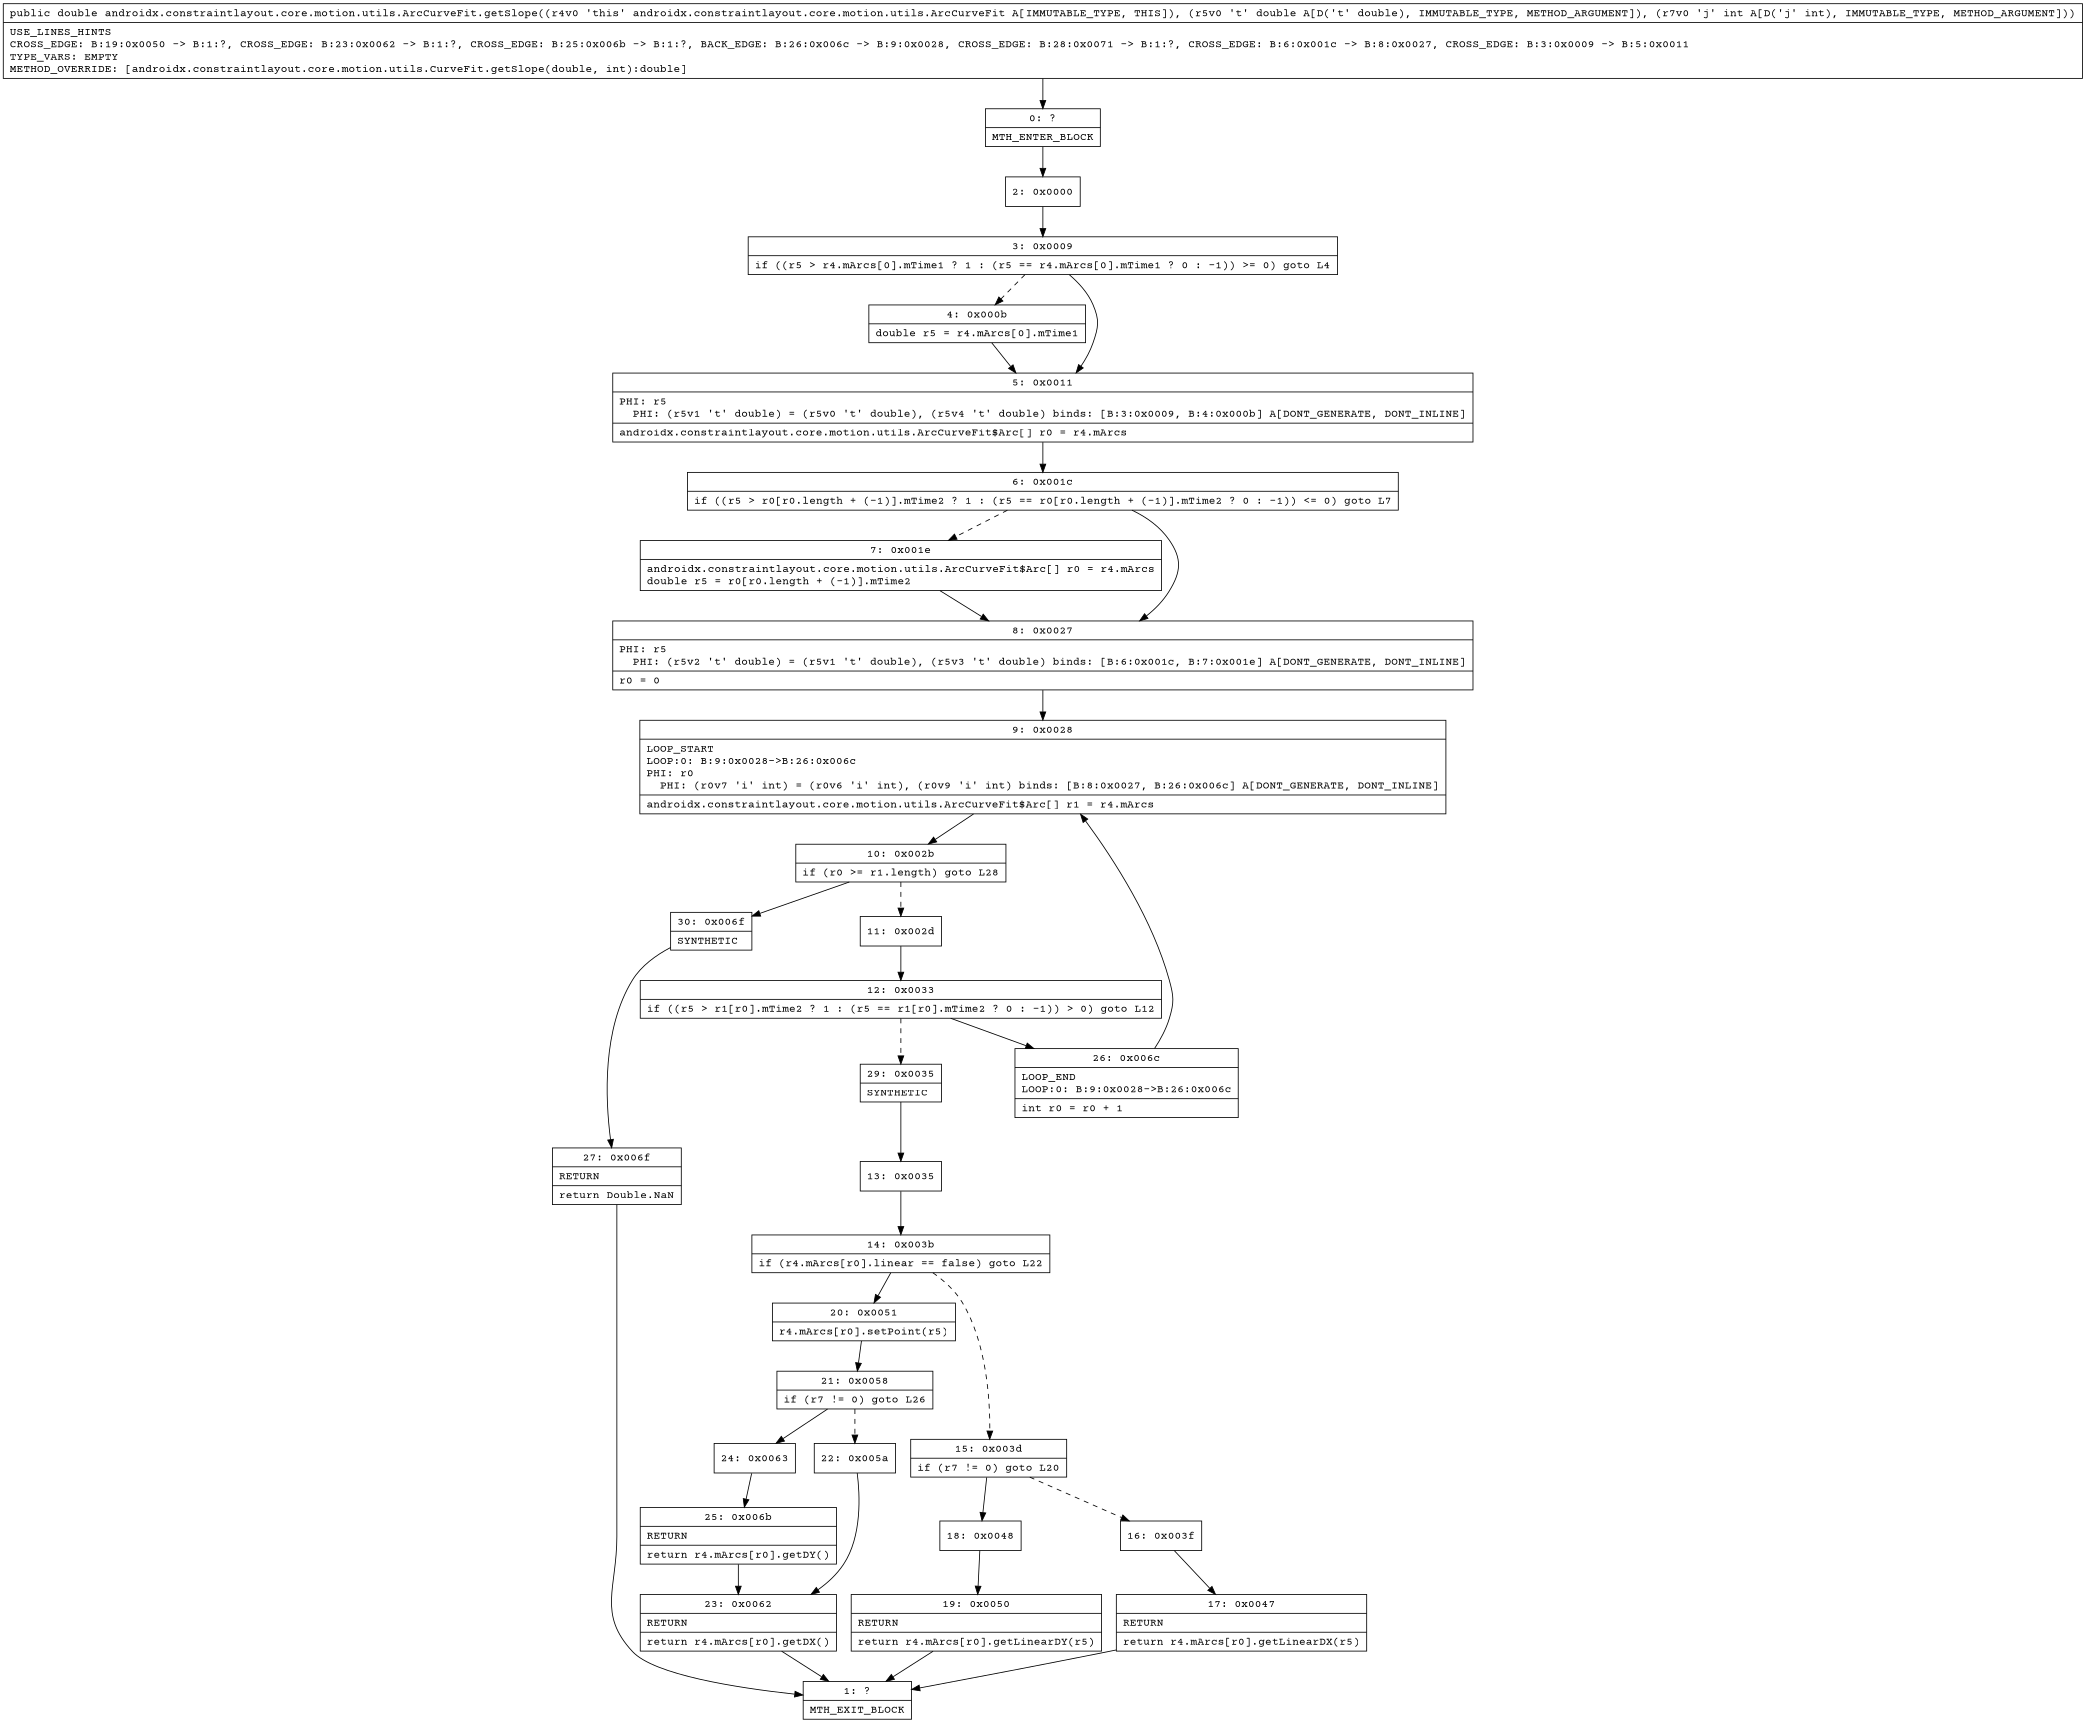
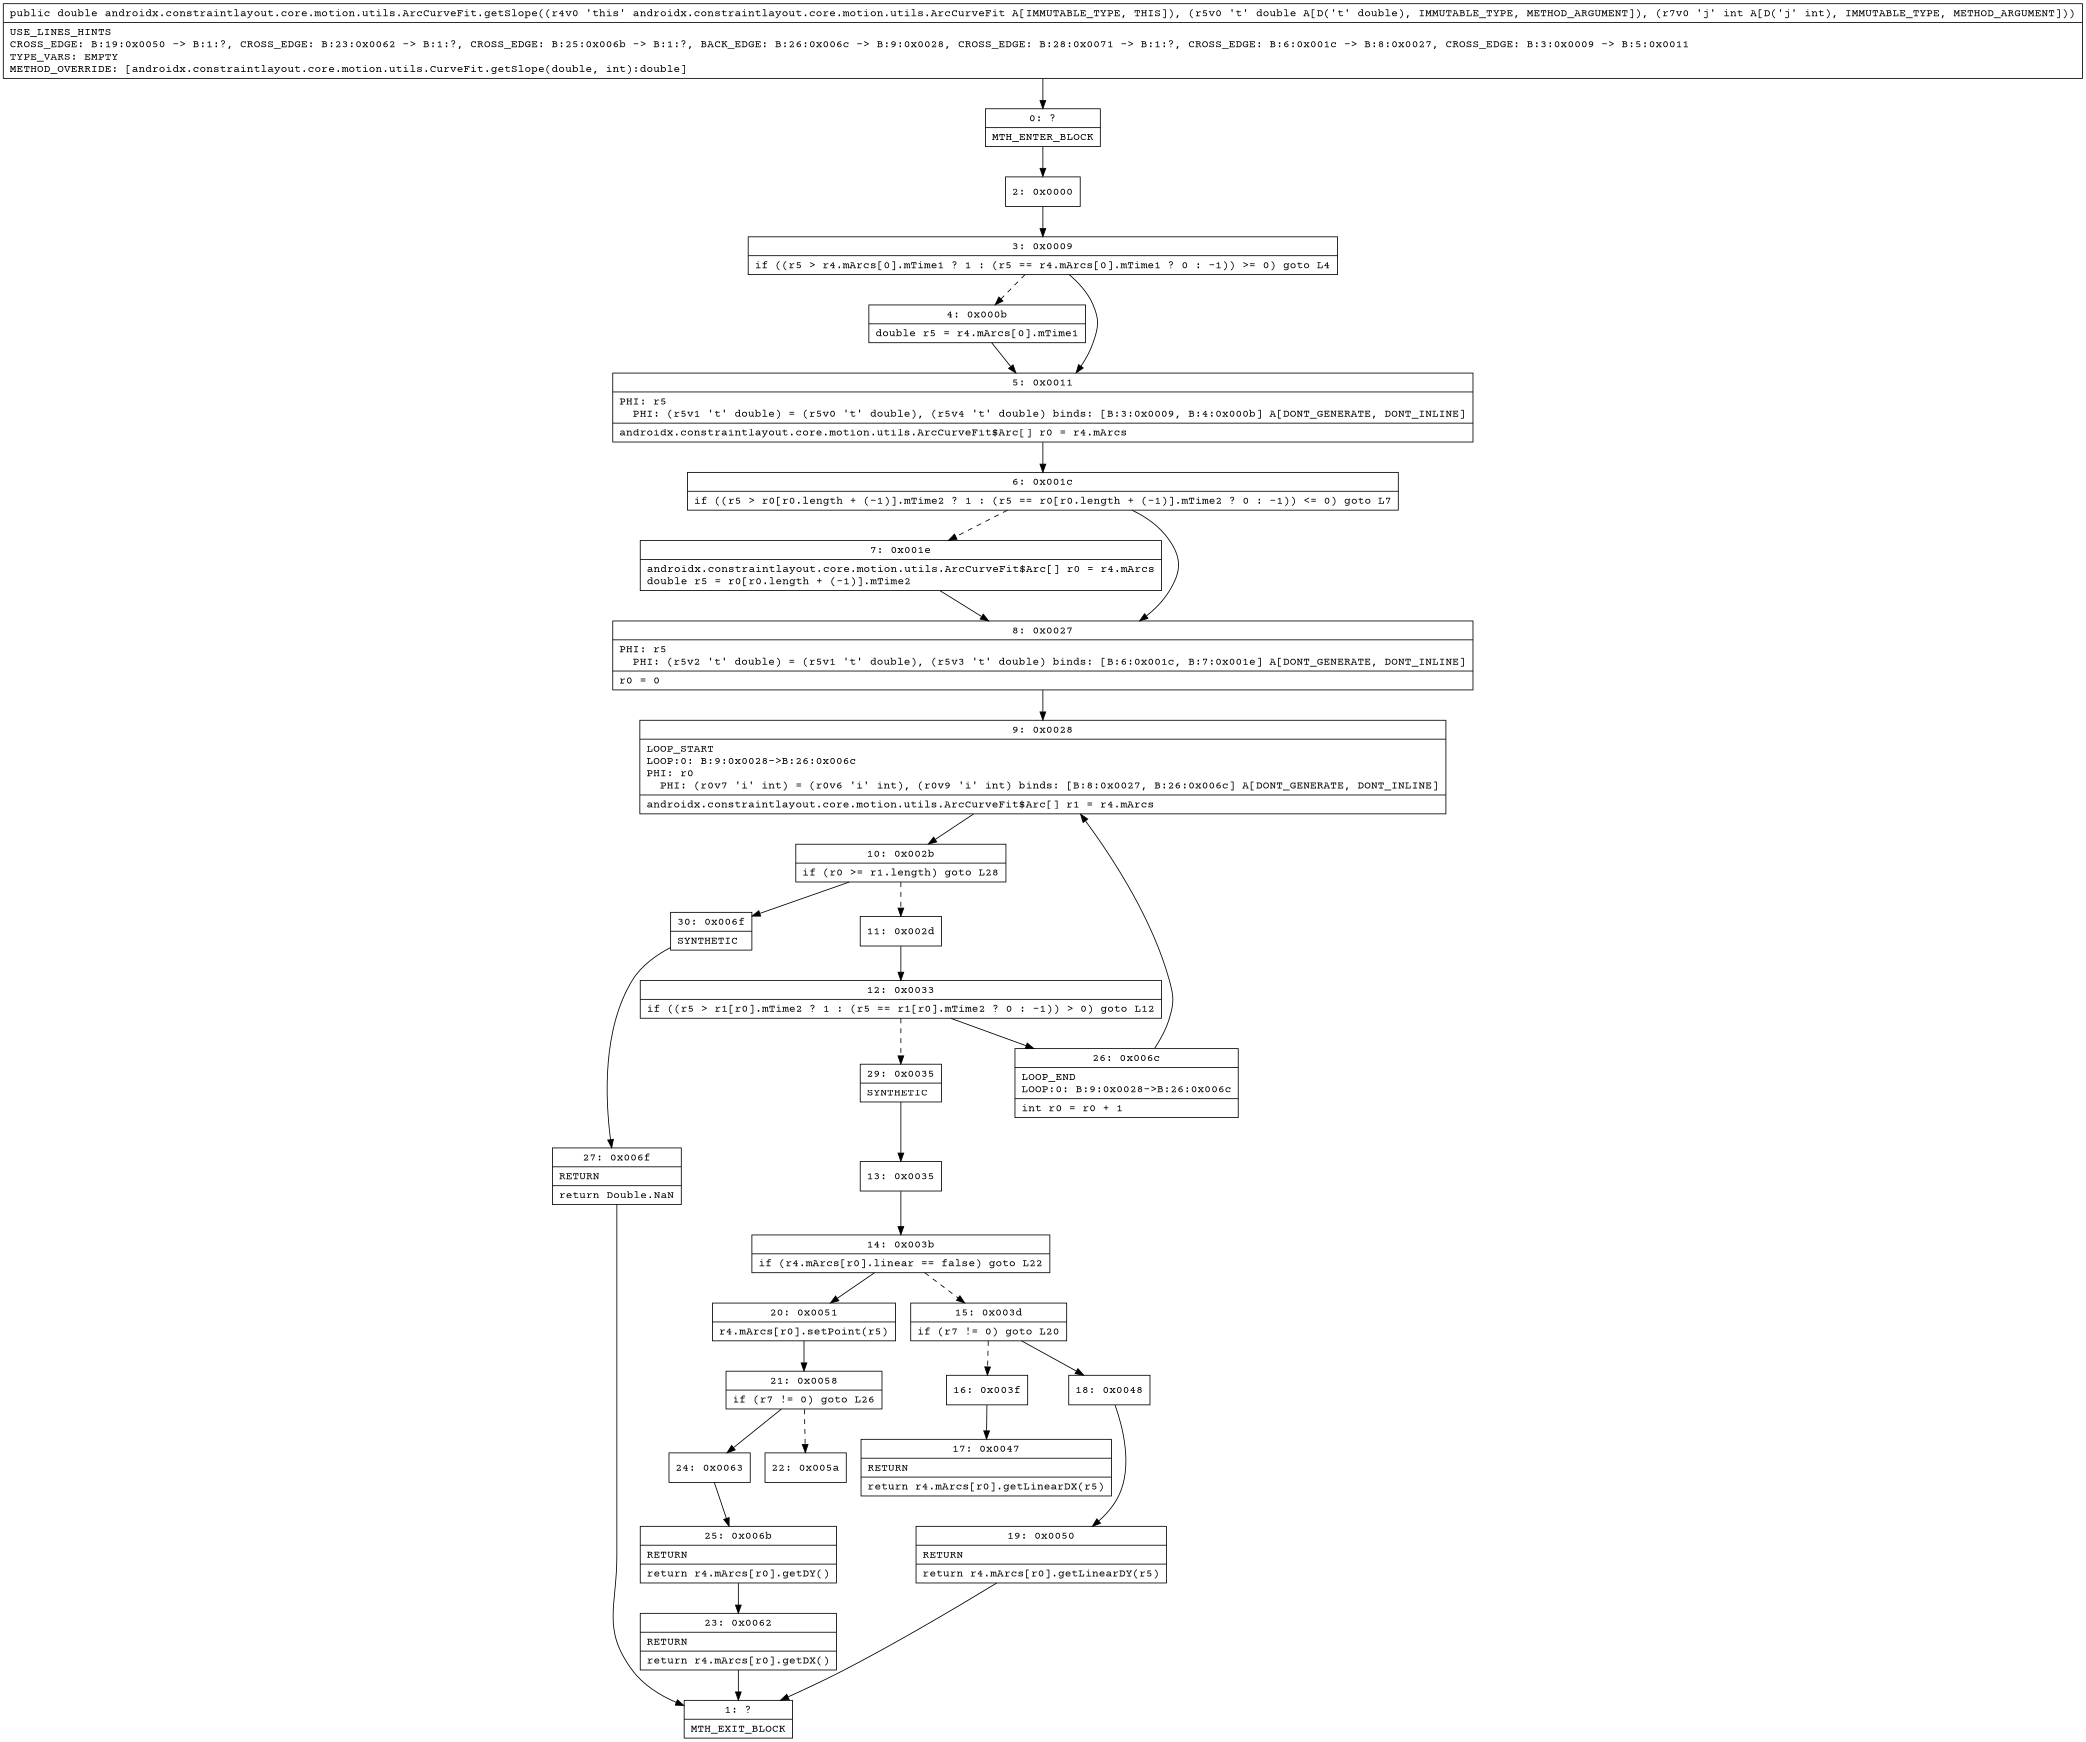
  digraph {
    fontname="Courier Prime"
    node [fontname="Courier Prime" shape=record]
    edge [fontname="Courier Prime"]
    n1 [label="{0\:\ ?|MTH_ENTER_BLOCK\l}"]
    n2 [label="{2\:\ 0x0000}"]
    n3 [label="{3\:\ 0x0009|if ((r5 \> r4.mArcs[0].mTime1 ? 1 : (r5 == r4.mArcs[0].mTime1 ? 0 : \-1)) \>= 0) goto L4\l}"]
    n4 [label="{4\:\ 0x000b|double r5 = r4.mArcs[0].mTime1\l}"]
    n5 [label="{5\:\ 0x0011|PHI: r5 \l  PHI: (r5v1 't' double) = (r5v0 't' double), (r5v4 't' double) binds: [B:3:0x0009, B:4:0x000b] A[DONT_GENERATE, DONT_INLINE]\l|androidx.constraintlayout.core.motion.utils.ArcCurveFit$Arc[] r0 = r4.mArcs\l}"]
    n6 [label="{6\:\ 0x001c|if ((r5 \> r0[r0.length + (\-1)].mTime2 ? 1 : (r5 == r0[r0.length + (\-1)].mTime2 ? 0 : \-1)) \<= 0) goto L7\l}"]
    n7 [label="{7\:\ 0x001e|androidx.constraintlayout.core.motion.utils.ArcCurveFit$Arc[] r0 = r4.mArcs\ldouble r5 = r0[r0.length + (\-1)].mTime2\l}"]
    n8 [label="{8\:\ 0x0027|PHI: r5 \l  PHI: (r5v2 't' double) = (r5v1 't' double), (r5v3 't' double) binds: [B:6:0x001c, B:7:0x001e] A[DONT_GENERATE, DONT_INLINE]\l|r0 = 0\l}"]
    n9 [label="{9\:\ 0x0028|LOOP_START\lLOOP:0: B:9:0x0028\-\>B:26:0x006c\lPHI: r0 \l  PHI: (r0v7 'i' int) = (r0v6 'i' int), (r0v9 'i' int) binds: [B:8:0x0027, B:26:0x006c] A[DONT_GENERATE, DONT_INLINE]\l|androidx.constraintlayout.core.motion.utils.ArcCurveFit$Arc[] r1 = r4.mArcs\l}"]
    n10 [label="{10\:\ 0x002b|if (r0 \>= r1.length) goto L28\l}"]
    n11 [label="{11\:\ 0x002d}"]
    n12 [label="{30\:\ 0x006f|SYNTHETIC\l}"]
    n13 [label="{12\:\ 0x0033|if ((r5 \> r1[r0].mTime2 ? 1 : (r5 == r1[r0].mTime2 ? 0 : \-1)) \> 0) goto L12\l}"]
    n14 [label="{27\:\ 0x006f|RETURN\l|return Double.NaN\l}"]
    n15 [label="{26\:\ 0x006c|LOOP_END\lLOOP:0: B:9:0x0028\-\>B:26:0x006c\l|int r0 = r0 + 1\l}"]
    n16 [label="{29\:\ 0x0035|SYNTHETIC\l}"]
    n17 [label="{13\:\ 0x0035}"]
    n18 [label="{14\:\ 0x003b|if (r4.mArcs[r0].linear == false) goto L22\l}"]
    n19 [label="{15\:\ 0x003d|if (r7 != 0) goto L20\l}"]
    n20 [label="{20\:\ 0x0051|r4.mArcs[r0].setPoint(r5)\l}"]
    n21 [label="{16\:\ 0x003f}"]
    n22 [label="{18\:\ 0x0048}"]
    n23 [label="{21\:\ 0x0058|if (r7 != 0) goto L26\l}"]
    n24 [label="{17\:\ 0x0047|RETURN\l|return r4.mArcs[r0].getLinearDX(r5)\l}"]
    n25 [label="{19\:\ 0x0050|RETURN\l|return r4.mArcs[r0].getLinearDY(r5)\l}"]
    n26 [label="{1\:\ ?|MTH_EXIT_BLOCK\l}"]
    n27 [label="{22\:\ 0x005a}"]
    n28 [label="{24\:\ 0x0063}"]
    n29 [label="{23\:\ 0x0062|RETURN\l|return r4.mArcs[r0].getDX()\l}"]
    n30 [label="{25\:\ 0x006b|RETURN\l|return r4.mArcs[r0].getDY()\l}"]
    n31 [label="{public double androidx.constraintlayout.core.motion.utils.ArcCurveFit.getSlope((r4v0 'this' androidx.constraintlayout.core.motion.utils.ArcCurveFit A[IMMUTABLE_TYPE, THIS]), (r5v0 't' double A[D('t' double), IMMUTABLE_TYPE, METHOD_ARGUMENT]), (r7v0 'j' int A[D('j' int), IMMUTABLE_TYPE, METHOD_ARGUMENT]))  | USE_LINES_HINTS\lCROSS_EDGE: B:19:0x0050 \-\> B:1:?, CROSS_EDGE: B:23:0x0062 \-\> B:1:?, CROSS_EDGE: B:25:0x006b \-\> B:1:?, BACK_EDGE: B:26:0x006c \-\> B:9:0x0028, CROSS_EDGE: B:28:0x0071 \-\> B:1:?, CROSS_EDGE: B:6:0x001c \-\> B:8:0x0027, CROSS_EDGE: B:3:0x0009 \-\> B:5:0x0011\lTYPE_VARS: EMPTY\lMETHOD_OVERRIDE: [androidx.constraintlayout.core.motion.utils.CurveFit.getSlope(double, int):double]\l}"]
    n1 -> n2
    n2 -> n3
    n3 -> n4 [style=dashed]
    n3 -> n5
    n4 -> n5
    n5 -> n6
    n6 -> n7 [style=dashed]
    n6 -> n8
    n7 -> n8
    n8 -> n9
    n9 -> n10
    n10 -> n11 [style=dashed]
    n10 -> n12
    n11 -> n13
    n12 -> n14
    n13 -> n15
    n13 -> n16 [style=dashed]
    n14 -> n26
    n15 -> n9
    n16 -> n17
    n17 -> n18
    n18 -> n19 [style=dashed]
    n18 -> n20
    n19 -> n21 [style=dashed]
    n19 -> n22
    n20 -> n23
    n21 -> n24
    n22 -> n25
    n23 -> n27 [style=dashed]
    n23 -> n28
-   n24 -> n26
    n25 -> n26
-   n27 -> n29
    n28 -> n30
    n29 -> n26
    n30 -> n29
    n31 -> n1
  }
